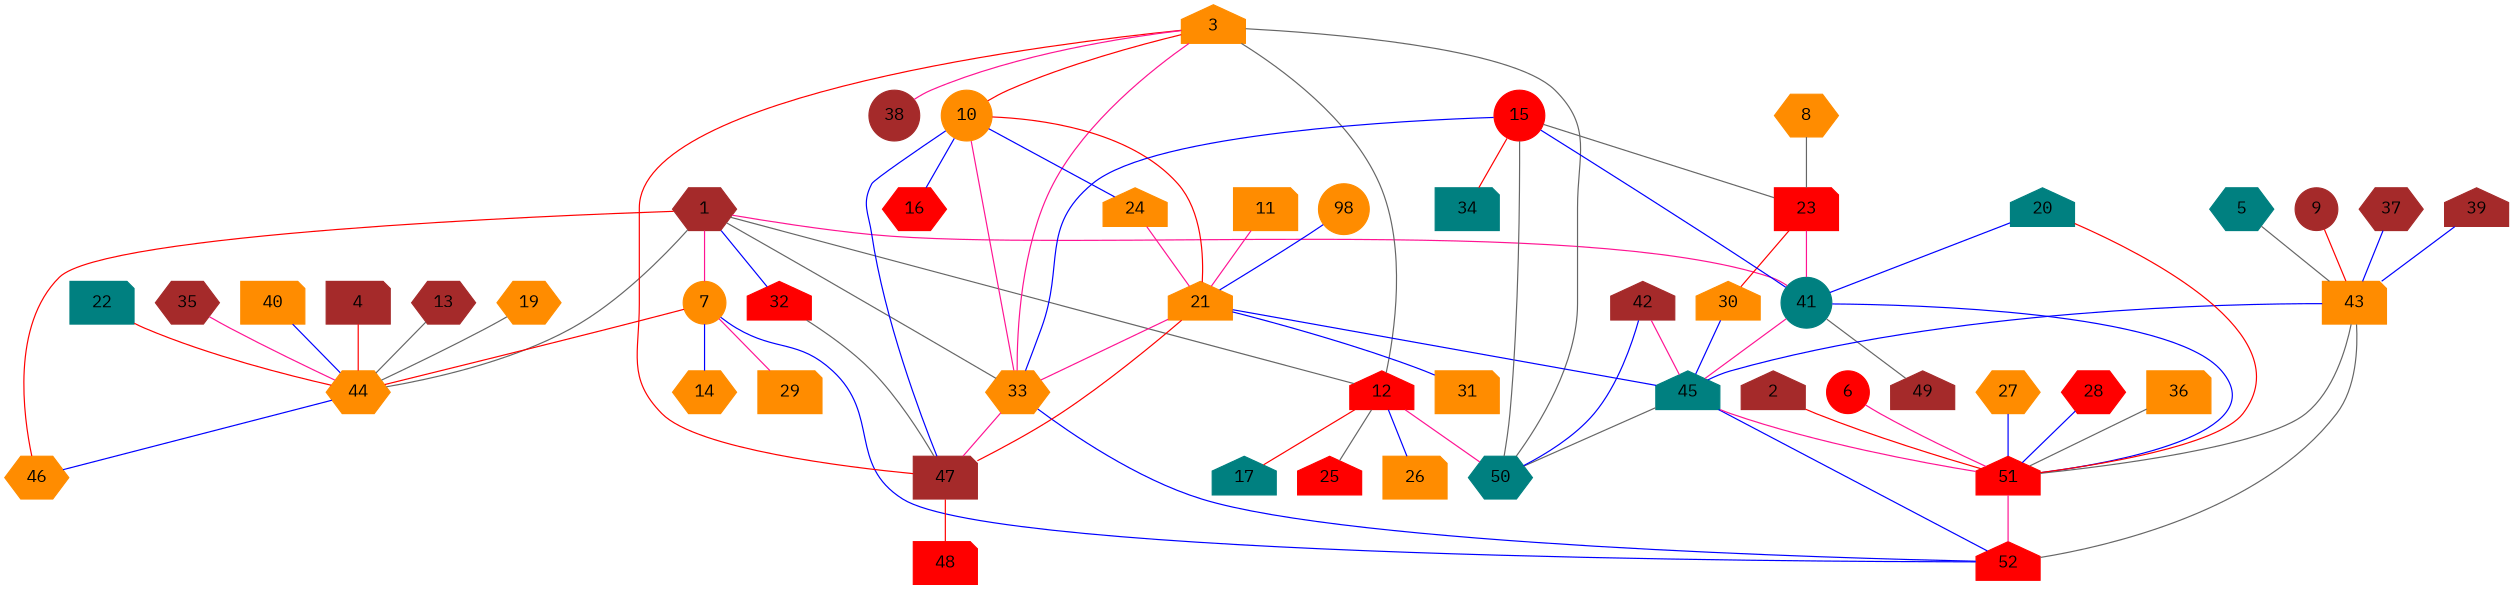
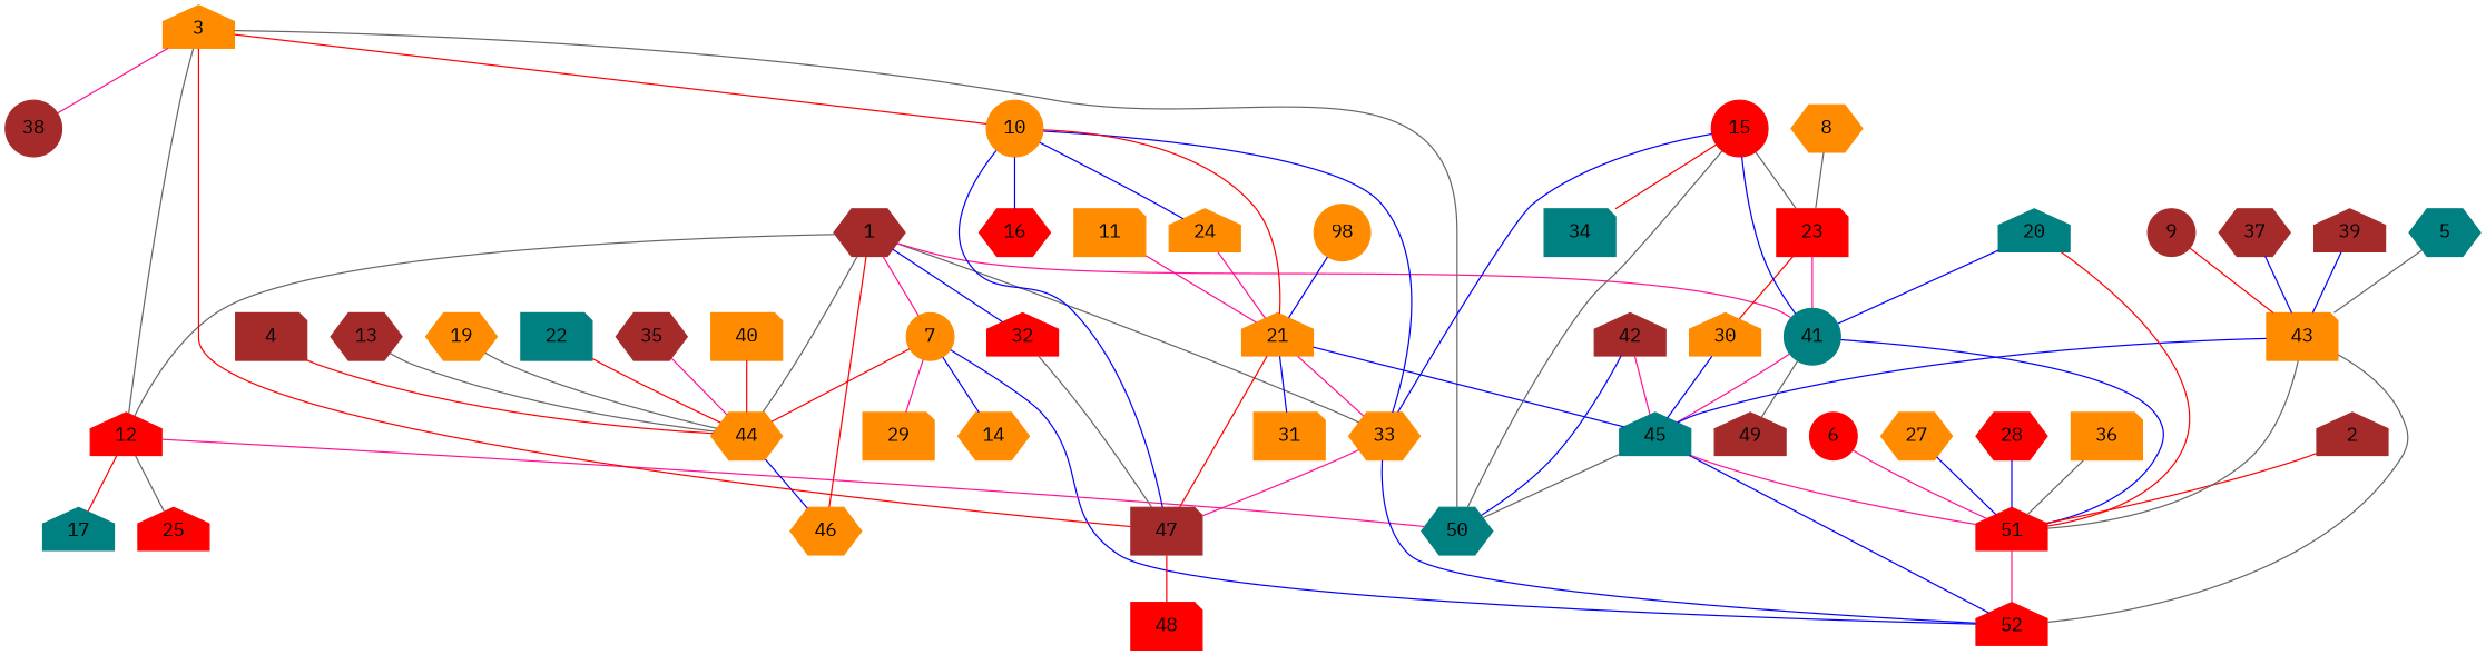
  graph {
    fontname="IBM Plex Mono"
    node [color=darkorange fontname="IBM Plex Mono" shape=house style=filled]
    edge [color=blue fontname="IBM Plex Mono" weight=1.0]
    1 [color=brown shape=hexagon]
    7 [shape=circle]
    12 [color=red]
    32 [color=red]
    33 [shape=hexagon]
    41 [color=teal shape=circle]
    44 [shape=hexagon]
    46 [shape=hexagon]
    14 [shape=hexagon]
    29 [shape=note]
    52 [color=red]
    50 [color=teal shape=hexagon]
    17 [color=teal]
    25 [color=red]
-   26 [shape=note]
    47 [color=brown shape=note]
    51 [color=red]
    45 [color=teal]
    49 [color=brown]
    2 [color=brown]
    3
    10 [shape=circle]
    38 [color=brown shape=circle]
    21
    16 [color=red shape=hexagon]
    24
    31 [shape=note]
    48 [color=red shape=note]
    4 [color=brown shape=note]
    5 [color=teal shape=hexagon]
    43 [shape=note]
    6 [color=red shape=circle]
    8 [shape=hexagon]
    23 [color=red shape=note]
    30
    9 [color=brown shape=circle]
    11 [shape=note]
    13 [color=brown shape=hexagon]
    15 [color=red shape=circle]
    34 [color=teal shape=note]
    n41 [label=98 shape=circle]
    19 [shape=hexagon]
    20 [color=teal]
    22 [color=teal shape=note]
    27 [shape=hexagon]
    28 [color=red shape=hexagon]
    35 [color=brown shape=hexagon]
    36 [shape=note]
    37 [color=brown shape=hexagon]
    39 [color=brown]
    40 [shape=note]
    42 [color=brown]
    1 -- 7 [color=deeppink weight=2.0]
    1 -- 12 [color=gray40]
    1 -- 32
    1 -- 33 [color=gray40]
    1 -- 41 [color=deeppink]
    1 -- 44 [color=gray40 weight=2.0]
    1 -- 46 [color=red weight=4.0]
    7 -- 44 [color=red]
    7 -- 14
    7 -- 29 [color=deeppink]
    7 -- 52
    12 -- 50 [color=deeppink weight=6.0]
    12 -- 17 [color=red]
    12 -- 25 [color=gray40]
-   12 -- 26
    32 -- 47 [color=gray40]
    33 -- 52
    33 -- 47 [color=deeppink weight=2.0]
    41 -- 51
    41 -- 45 [color=deeppink weight=2.0]
    41 -- 49 [color=gray40]
    44 -- 46 [weight=2.0]
    47 -- 48 [color=red]
    51 -- 52 [color=deeppink weight=4.0]
    45 -- 52 [weight=2.0]
    45 -- 50 [color=gray40]
    45 -- 51 [color=deeppink weight=2.0]
    2 -- 51 [color=red]
    3 -- 12 [color=gray40 weight=3.0]
-   3 -- 33 [color=deeppink]
    3 -- 50 [color=gray40 weight=2.0]
    3 -- 47 [color=red weight=2.0]
    3 -- 10 [color=red]
    3 -- 38 [color=deeppink]
-   10 -- 33 [color=deeppink]
+   10 -- 33
    10 -- 47 [weight=2.0]
    10 -- 21 [color=red]
    10 -- 16
    10 -- 24
    21 -- 33 [color=deeppink]
    21 -- 47 [color=red weight=2.0]
    21 -- 45
    21 -- 31
    24 -- 21 [color=deeppink]
    4 -- 44 [color=red]
    5 -- 43 [color=gray40]
    43 -- 52 [color=gray40 weight=2.0]
    43 -- 51 [color=gray40 weight=2.0]
    43 -- 45
    6 -- 51 [color=deeppink]
    8 -- 23 [color=gray40]
    23 -- 41 [color=deeppink weight=4.0]
    23 -- 30 [color=red]
    30 -- 45
    9 -- 43 [color=red]
    11 -- 21 [color=deeppink]
    13 -- 44 [color=gray40]
    15 -- 33
    15 -- 41 [weight=4.0]
    15 -- 50 [color=gray40]
    15 -- 23 [color=gray40]
    15 -- 34 [color=red]
    n41 -- 21
    19 -- 44 [color=gray40]
    20 -- 41
    20 -- 51 [color=red]
    22 -- 44 [color=red]
    27 -- 51
    28 -- 51
    35 -- 44 [color=deeppink]
    36 -- 51 [color=gray40]
    37 -- 43
    39 -- 43
-   40 -- 44
+   40 -- 44 [color=red]
    42 -- 50
    42 -- 45 [color=deeppink]
  }
